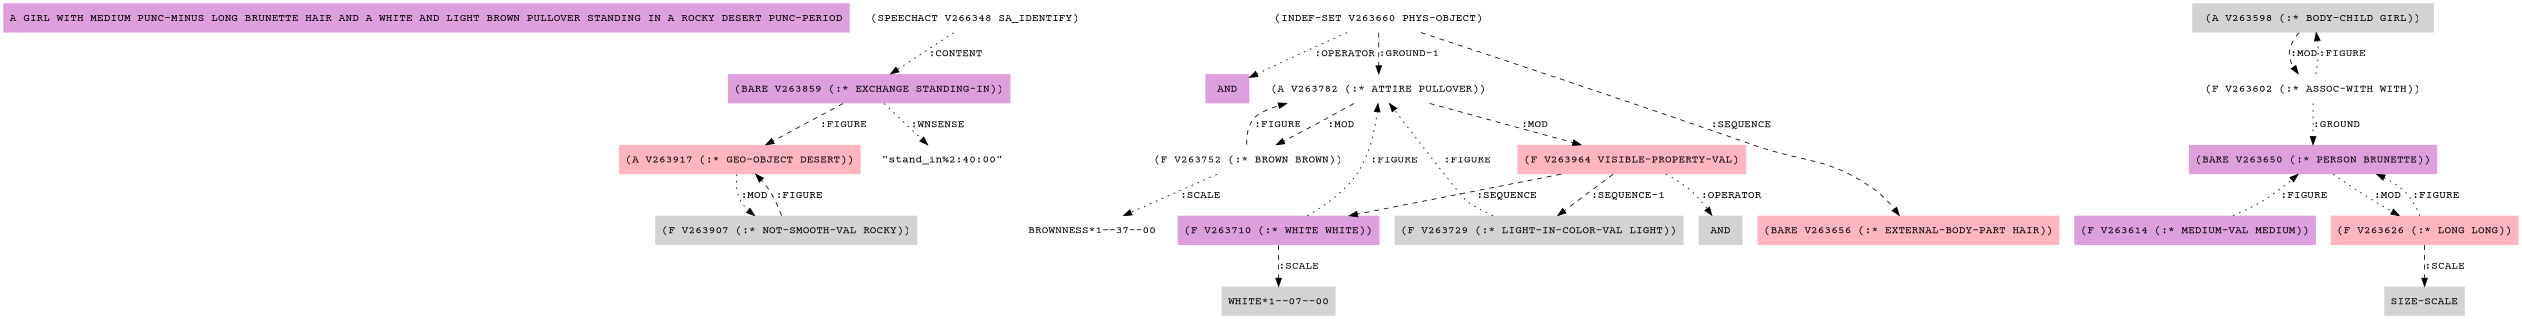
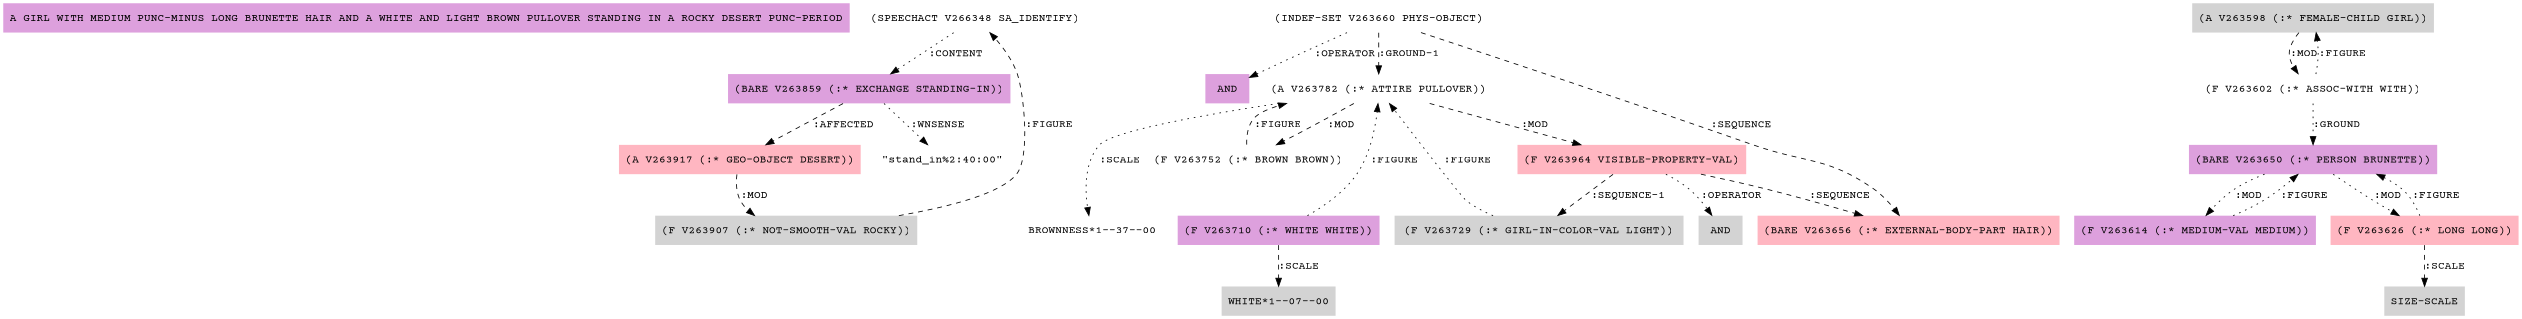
  digraph {
    fontname="Courier Prime"
    node [color=black fillcolor=white fontname="Courier Prime" shape=none style=filled]
    edge [fontname="Courier Prime" style=dotted]
    "A GIRL WITH MEDIUM PUNC-MINUS LONG BRUNETTE HAIR AND A WHITE AND LIGHT BROWN PULLOVER STANDING IN A ROCKY DESERT PUNC-PERIOD" [fillcolor=plum]
    n2 [label="(SPEECHACT V266348 SA_IDENTIFY)"]
    n3 [color=blue fillcolor=plum label="(BARE V263859 (:* EXCHANGE STANDING-IN))"]
    n4 [color=blue fillcolor=lightpink label="(A V263917 (:* GEO-OBJECT DESERT))"]
    n5 [color=blue label="\"stand_in%2:40:00\""]
    n6 [fillcolor=lightgrey label="(F V263907 (:* NOT-SMOOTH-VAL ROCKY))"]
    n7 [color=red label="(INDEF-SET V263660 PHYS-OBJECT)"]
    n8 [fillcolor=plum label=AND]
    n9 [color=brown fillcolor=lightpink label="(BARE V263656 (:* EXTERNAL-BODY-PART HAIR))"]
    n10 [color=red label="(A V263782 (:* ATTIRE PULLOVER))"]
    n11 [color=blue fillcolor=lightpink label="(F V263964 VISIBLE-PROPERTY-VAL)"]
    n12 [color=blue label="(F V263752 (:* BROWN BROWN))"]
    n13 [color=red fillcolor=plum label="(F V263710 (:* WHITE WHITE))"]
-   n14 [color=brown fillcolor=lightgrey label="(F V263729 (:* LIGHT-IN-COLOR-VAL LIGHT))"]
+   n14 [color=brown fillcolor=lightgrey label="(F V263729 (:* GIRL-IN-COLOR-VAL LIGHT))"]
    n15 [color=brown fillcolor=lightgrey label=AND]
    n16 [label="BROWNNESS*1--37--00"]
    n17 [fillcolor=lightgrey label="WHITE*1--07--00"]
-   n18 [color=blue fillcolor=lightgrey label="(A V263598 (:* BODY-CHILD GIRL))"]
+   n18 [color=blue fillcolor=lightgrey label="(A V263598 (:* FEMALE-CHILD GIRL))"]
    n19 [color=brown label="(F V263602 (:* ASSOC-WITH WITH))"]
    n20 [color=brown fillcolor=plum label="(BARE V263650 (:* PERSON BRUNETTE))"]
    n21 [fillcolor=plum label="(F V263614 (:* MEDIUM-VAL MEDIUM))"]
    n22 [fillcolor=lightpink label="(F V263626 (:* LONG LONG))"]
    n23 [color=blue fillcolor=lightgrey label="SIZE-SCALE"]
    n2 -> n3 [label=":CONTENT"]
-   n3 -> n4 [label=":FIGURE" style=dashed]
+   n3 -> n4 [label=":AFFECTED" style=dashed]
    n3 -> n5 [label=":WNSENSE"]
-   n4 -> n6 [label=":MOD"]
-   n6 -> n4 [label=":FIGURE" style=dashed]
+   n4 -> n6 [label=":MOD" style=dashed]
+   n6 -> n2 [label=":FIGURE" style=dashed]
    n7 -> n8 [label=":OPERATOR"]
    n7 -> n9 [label=":SEQUENCE" style=dashed]
    n7 -> n10 [label=":GROUND-1" style=dashed]
    n10 -> n11 [label=":MOD" style=dashed]
    n10 -> n12 [label=":MOD" style=dashed]
-   n11 -> n13 [label=":SEQUENCE" style=dashed]
+   n11 -> n9 [label=":SEQUENCE" style=dashed]
    n11 -> n14 [label=":SEQUENCE-1" style=dashed]
    n11 -> n15 [label=":OPERATOR"]
    n12 -> n10 [label=":FIGURE" style=dashed]
-   n12 -> n16 [label=":SCALE"]
+   n10 -> n16 [label=":SCALE"]
    n13 -> n10 [label=":FIGURE"]
    n13 -> n17 [label=":SCALE" style=dashed]
    n14 -> n10 [label=":FIGURE"]
    n18 -> n19 [label=":MOD" style=dashed]
    n19 -> n18 [label=":FIGURE"]
    n19 -> n20 [label=":GROUND"]
+   n20 -> n21 [label=":MOD"]
    n20 -> n22 [label=":MOD"]
    n21 -> n20 [label=":FIGURE"]
    n22 -> n20 [label=":FIGURE"]
    n22 -> n23 [label=":SCALE" style=dashed]
  }
